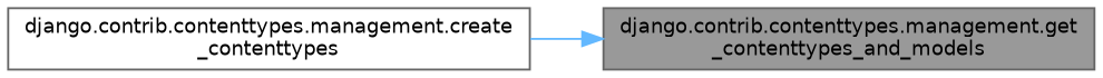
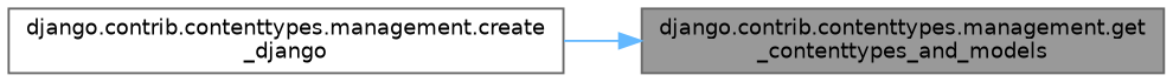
  digraph {
    rankdir=RL
    node [fontname=Helvetica fontsize=10 shape=box style=filled]
    n1 [color=gray40 fillcolor=grey60 fontcolor=black height=0.2 label="django.contrib.contenttypes.management.get\l_contenttypes_and_models" width=0.4]
-   n2 [color=grey40 fillcolor=white height=0.2 label="django.contrib.contenttypes.management.create\l_contenttypes" width=0.4]
+   n2 [color=grey40 fillcolor=white height=0.2 label="django.contrib.contenttypes.management.create\l_django" width=0.4]
    n1 -> n2 [color=steelblue1 dir=back fontname=Helvetica fontsize=10 labelfontname=Helvetica labelfontsize=10 style=solid]
  }
